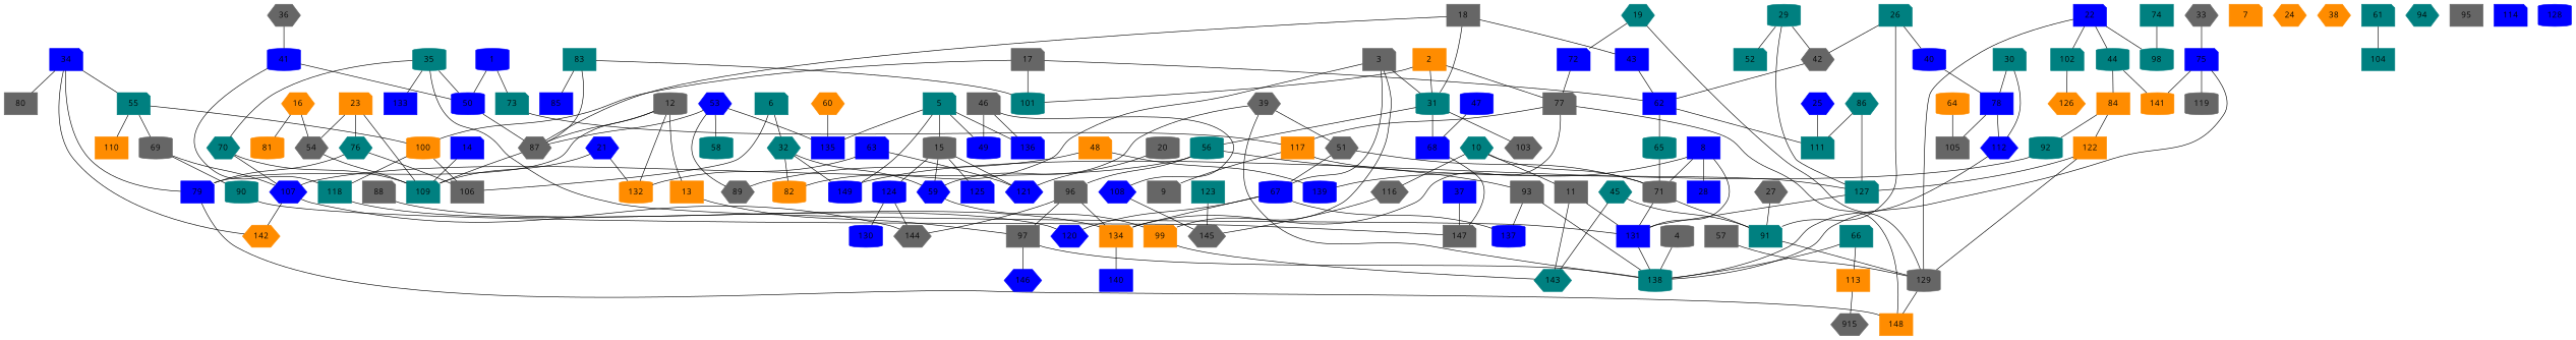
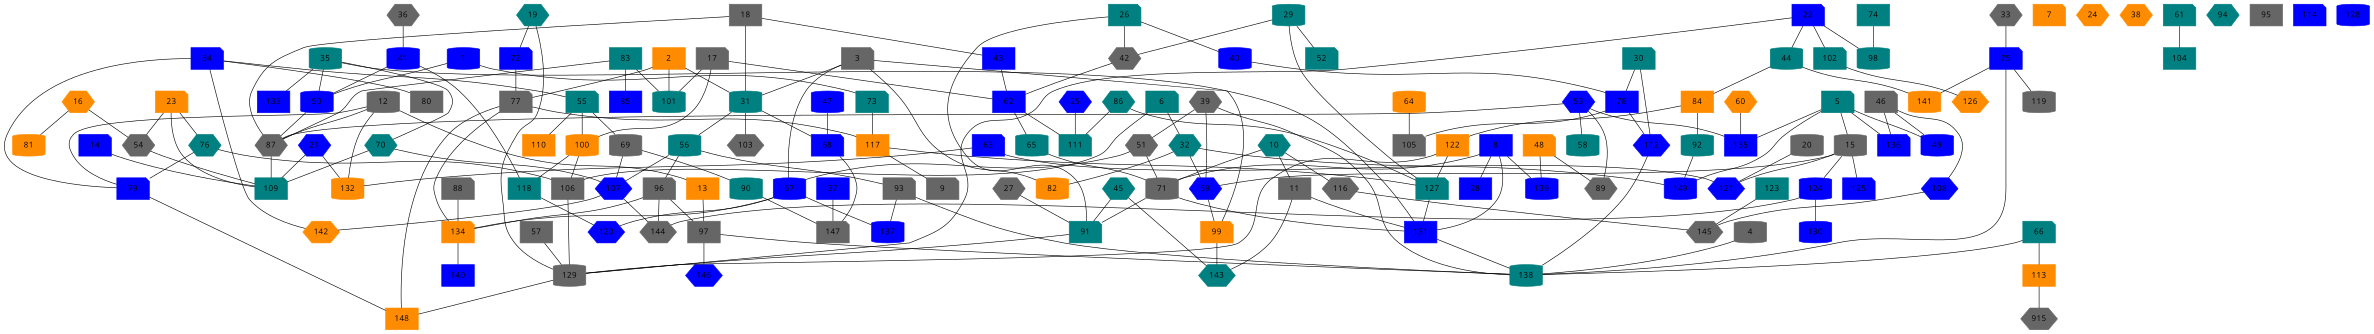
  graph {
    fontname="Open Sans"
    node [color=blue fontname="Open Sans" shape=note style=filled]
    edge [fontname="Open Sans"]
    1 [shape=cylinder]
    50 [shape=cylinder]
    73 [color=teal]
    87 [color=gray40 shape=hexagon]
    117 [color=darkorange shape=box]
    2 [color=darkorange shape=box]
    31 [color=teal shape=cylinder]
    77 [color=gray40]
    101 [color=teal shape=cylinder]
    56 [color=teal shape=cylinder]
    68
    103 [color=gray40 shape=hexagon]
    134 [color=darkorange]
    148 [color=darkorange shape=box]
    3 [color=gray40]
    67 [shape=cylinder]
    82 [color=darkorange shape=cylinder]
    99 [color=darkorange]
    9 [color=gray40]
    120 [shape=hexagon]
    137 [shape=cylinder]
    143 [color=teal shape=hexagon]
    4 [color=gray40 shape=cylinder]
    138 [color=teal shape=cylinder]
    5 [color=teal]
    15 [color=gray40 shape=cylinder]
    49 [shape=cylinder]
    135 [shape=box]
    136
    149 [shape=cylinder]
    59 [shape=hexagon]
    121 [shape=hexagon]
    124 [shape=cylinder]
    125
    6 [color=teal]
    32 [color=teal shape=hexagon]
    106 [color=gray40 shape=box]
    129 [color=gray40 shape=cylinder]
    7 [color=darkorange]
    8 [shape=box]
    28 [shape=box]
    71 [color=gray40 shape=cylinder]
    131 [shape=box]
    139 [shape=cylinder]
    91 [color=teal]
    10 [color=teal shape=hexagon]
    11 [color=gray40 shape=box]
    116 [color=gray40 shape=hexagon]
    145 [color=gray40 shape=hexagon]
    12 [color=gray40 shape=cylinder]
    13 [color=darkorange shape=box]
    79
    132 [color=darkorange shape=cylinder]
    97 [color=gray40 shape=box]
    109 [color=teal]
    146 [shape=hexagon]
    14
    144 [color=gray40 shape=hexagon]
    130 [shape=cylinder]
    16 [color=darkorange shape=hexagon]
    54 [color=gray40 shape=hexagon]
    81 [color=darkorange shape=cylinder]
    17 [color=gray40]
    62 [shape=box]
    100 [color=darkorange shape=cylinder]
    111 [color=teal]
    65 [color=teal shape=cylinder]
    118 [color=teal shape=box]
    18 [color=gray40 shape=box]
    43 [shape=box]
    19 [color=teal shape=hexagon]
    72
    20 [color=gray40 shape=cylinder]
    21 [shape=hexagon]
    22
    44 [color=teal shape=cylinder]
    98 [color=teal shape=cylinder]
    102 [color=teal]
    84 [color=darkorange shape=box]
    141 [color=darkorange shape=cylinder]
    126 [color=darkorange shape=hexagon]
    23 [color=darkorange]
    76 [color=teal shape=hexagon]
    24 [color=darkorange shape=hexagon]
    25 [shape=hexagon]
    26 [color=teal]
    40 [shape=cylinder]
    42 [color=gray40 shape=hexagon]
    78 [shape=box]
    27 [color=gray40 shape=hexagon]
    29 [color=teal shape=cylinder]
    52 [color=teal]
    127 [color=teal]
    30 [color=teal]
    112 [shape=hexagon]
    105 [color=gray40]
    93 [color=gray40]
    96 [color=gray40]
    107 [shape=hexagon]
    147 [color=gray40]
    33 [color=gray40 shape=hexagon]
    75
    119 [color=gray40 shape=cylinder]
    34
    55 [color=teal]
    80 [color=gray40 shape=box]
    142 [color=darkorange shape=hexagon]
    69 [color=gray40 shape=cylinder]
    110 [color=darkorange shape=box]
    35 [color=teal shape=cylinder]
    70 [color=teal shape=hexagon]
    133 [shape=box]
    36 [color=gray40 shape=hexagon]
    41 [shape=cylinder]
    37 [shape=box]
    38 [color=darkorange shape=hexagon]
    39 [color=gray40 shape=hexagon]
    51 [color=gray40 shape=hexagon]
    92 [color=teal shape=cylinder]
    122 [color=darkorange shape=box]
    45 [color=teal shape=hexagon]
    46 [color=gray40]
    108 [shape=hexagon]
    47 [shape=cylinder]
    48 [color=darkorange]
    89 [color=gray40 shape=hexagon]
    53 [shape=hexagon]
    58 [color=teal shape=cylinder]
    90 [color=teal shape=cylinder]
    57 [color=gray40 shape=box]
    60 [color=darkorange shape=hexagon]
    61 [color=teal]
    104 [color=teal shape=box]
    63
    64 [color=darkorange shape=cylinder]
    66 [color=teal]
    113 [color=darkorange shape=box]
    n138 [color=gray40 label=915 shape=hexagon]
    140 [shape=box]
    74 [color=teal shape=box]
    83 [color=teal shape=box]
    85 [shape=box]
    86 [color=teal shape=hexagon]
    88 [color=gray40]
    94 [color=teal shape=hexagon]
    95 [color=gray40 shape=box]
    114
    123 [color=teal shape=box]
    128 [shape=cylinder]
    1 -- 50
    1 -- 73
    50 -- 87
    73 -- 117
    87 -- 109
    117 -- 9
    117 -- 127
    2 -- 31
    2 -- 77
    2 -- 101
    31 -- 56
    31 -- 68
    31 -- 103
    77 -- 117
    77 -- 134
    77 -- 148
    56 -- 93
    56 -- 96
    56 -- 107
    68 -- 147
    134 -- 140
    3 -- 31
    3 -- 67
    3 -- 82
    3 -- 99
    67 -- 134
    67 -- 120
    67 -- 137
    99 -- 143
    4 -- 138
    5 -- 15
    5 -- 49
    5 -- 135
    5 -- 136
    5 -- 149
    15 -- 59
    15 -- 121
    15 -- 124
    15 -- 125
    59 -- 99
    124 -- 144
    124 -- 130
    6 -- 32
    6 -- 106
    32 -- 82
    32 -- 149
    32 -- 59
+   106 -- 129
    129 -- 148
    8 -- 28
    8 -- 71
    8 -- 131
    8 -- 139
    71 -- 131
    71 -- 91
    131 -- 138
    91 -- 129
    10 -- 71
    10 -- 11
    10 -- 116
    11 -- 143
    11 -- 131
    116 -- 145
    12 -- 87
    12 -- 13
    12 -- 79
    12 -- 132
    13 -- 97
    79 -- 148
    97 -- 138
    97 -- 146
    14 -- 109
    16 -- 54
    16 -- 81
    54 -- 109
    17 -- 101
    17 -- 62
    17 -- 100
    62 -- 111
    62 -- 65
    100 -- 106
    100 -- 118
    65 -- 71
    118 -- 120
    18 -- 87
    18 -- 31
    18 -- 43
    43 -- 62
    19 -- 129
    19 -- 72
    72 -- 77
    20 -- 121
    21 -- 132
    21 -- 109
    22 -- 129
    22 -- 44
    22 -- 98
    22 -- 102
    44 -- 84
    44 -- 141
    102 -- 126
    84 -- 92
    84 -- 122
    23 -- 109
    23 -- 54
    23 -- 76
    76 -- 106
    76 -- 79
    25 -- 111
    26 -- 91
    26 -- 40
    26 -- 42
    40 -- 78
    42 -- 62
    78 -- 112
    78 -- 105
    27 -- 91
    29 -- 42
    29 -- 52
    29 -- 127
    127 -- 131
    30 -- 78
    30 -- 112
    112 -- 138
    93 -- 137
    93 -- 138
    96 -- 134
    96 -- 97
    96 -- 144
    107 -- 144
    107 -- 142
    33 -- 75
    75 -- 138
    75 -- 141
    75 -- 119
    34 -- 79
    34 -- 55
    34 -- 80
    34 -- 142
    55 -- 100
    55 -- 69
    55 -- 110
    69 -- 107
    69 -- 90
    35 -- 50
    35 -- 131
    35 -- 70
    35 -- 133
    70 -- 109
    70 -- 107
    36 -- 41
    41 -- 50
    41 -- 118
    37 -- 147
    39 -- 138
    39 -- 59
    39 -- 51
    51 -- 67
    51 -- 71
    92 -- 149
    122 -- 129
    122 -- 127
    45 -- 143
    45 -- 91
    46 -- 49
    46 -- 136
    46 -- 108
    108 -- 145
    47 -- 68
    48 -- 139
    48 -- 89
    53 -- 87
    53 -- 135
    53 -- 89
    53 -- 58
    90 -- 147
    57 -- 129
    60 -- 135
    61 -- 104
    63 -- 121
    63 -- 132
    64 -- 105
    66 -- 138
    66 -- 113
    113 -- n138
    74 -- 98
    83 -- 87
    83 -- 101
    83 -- 85
    86 -- 111
    86 -- 127
    88 -- 134
    123 -- 145
  }
